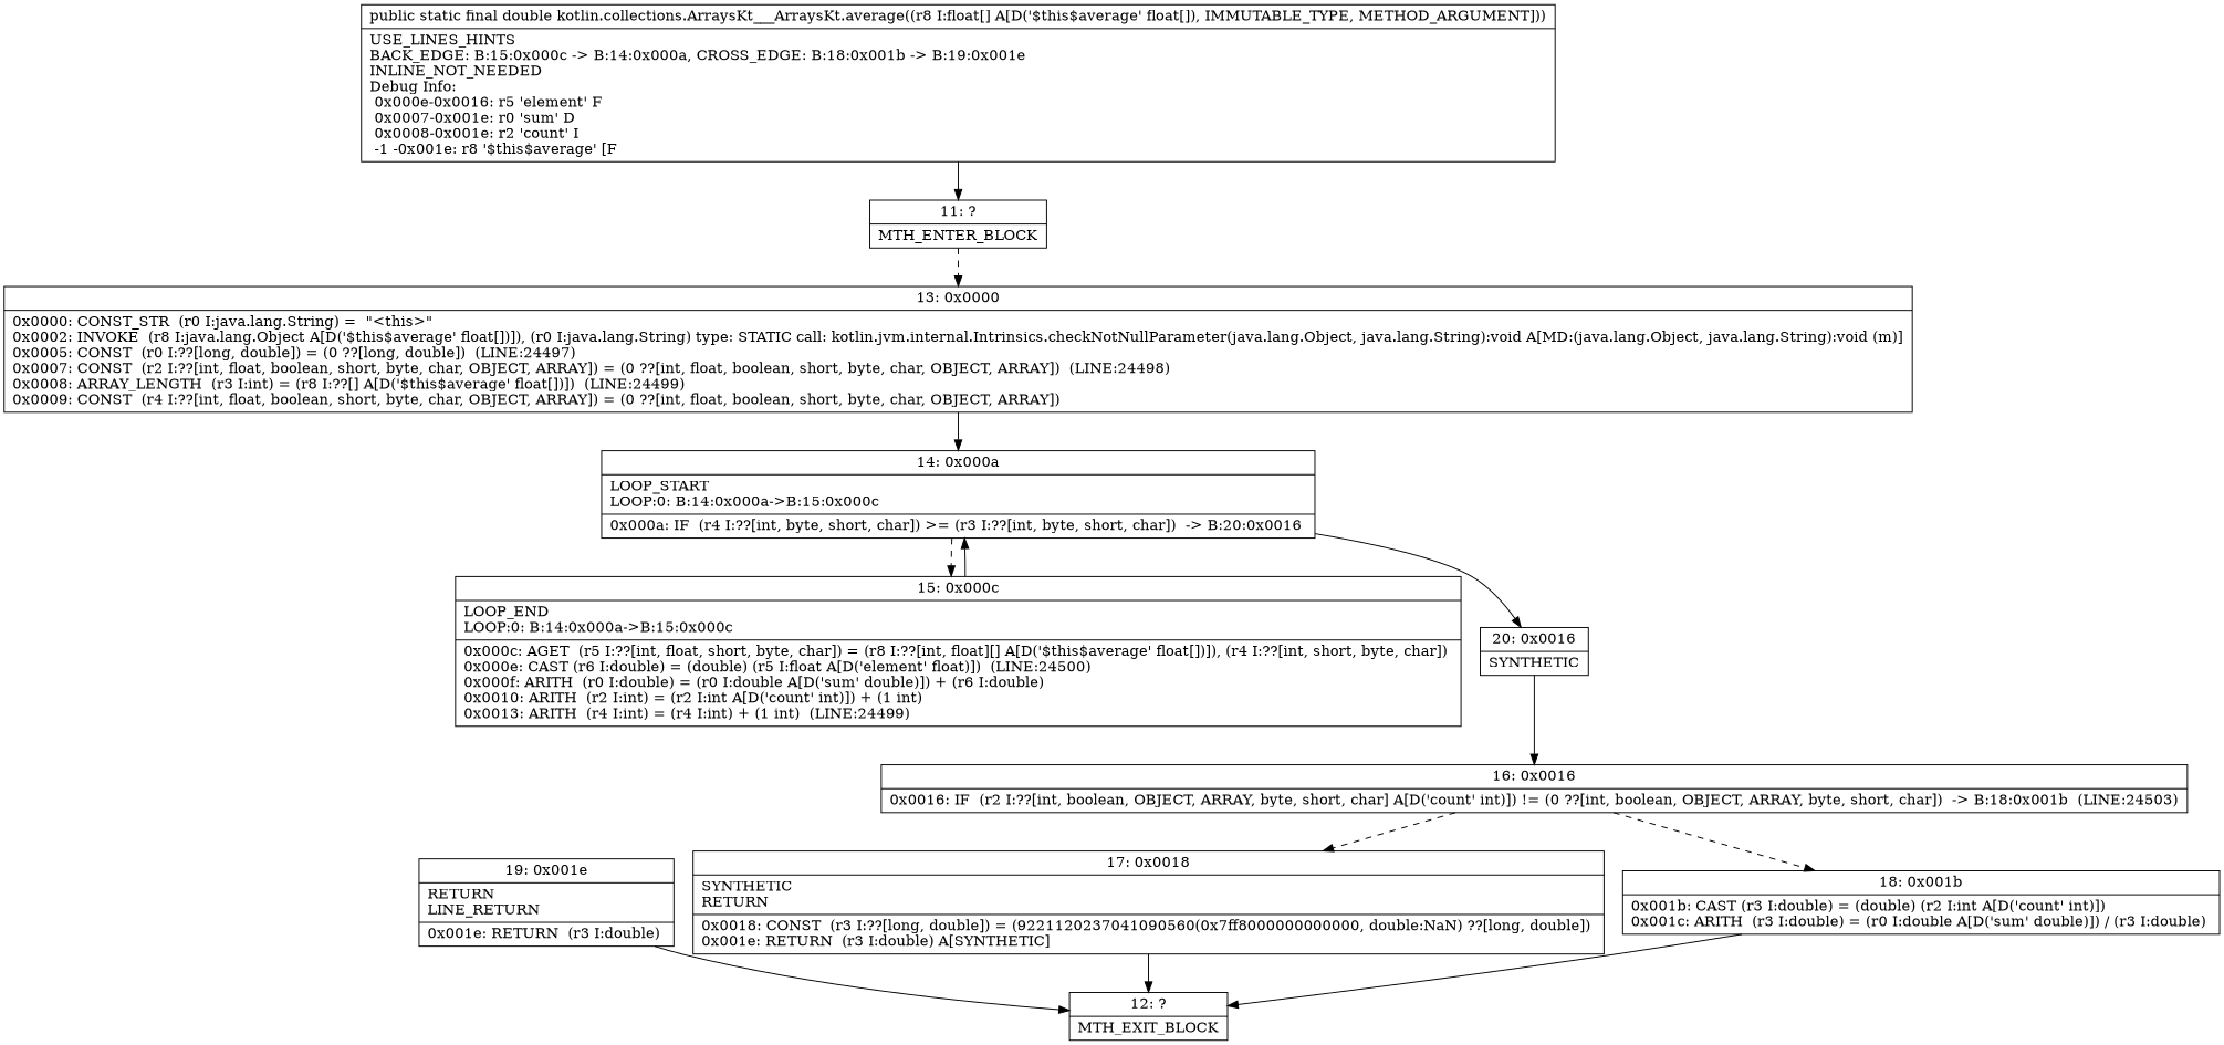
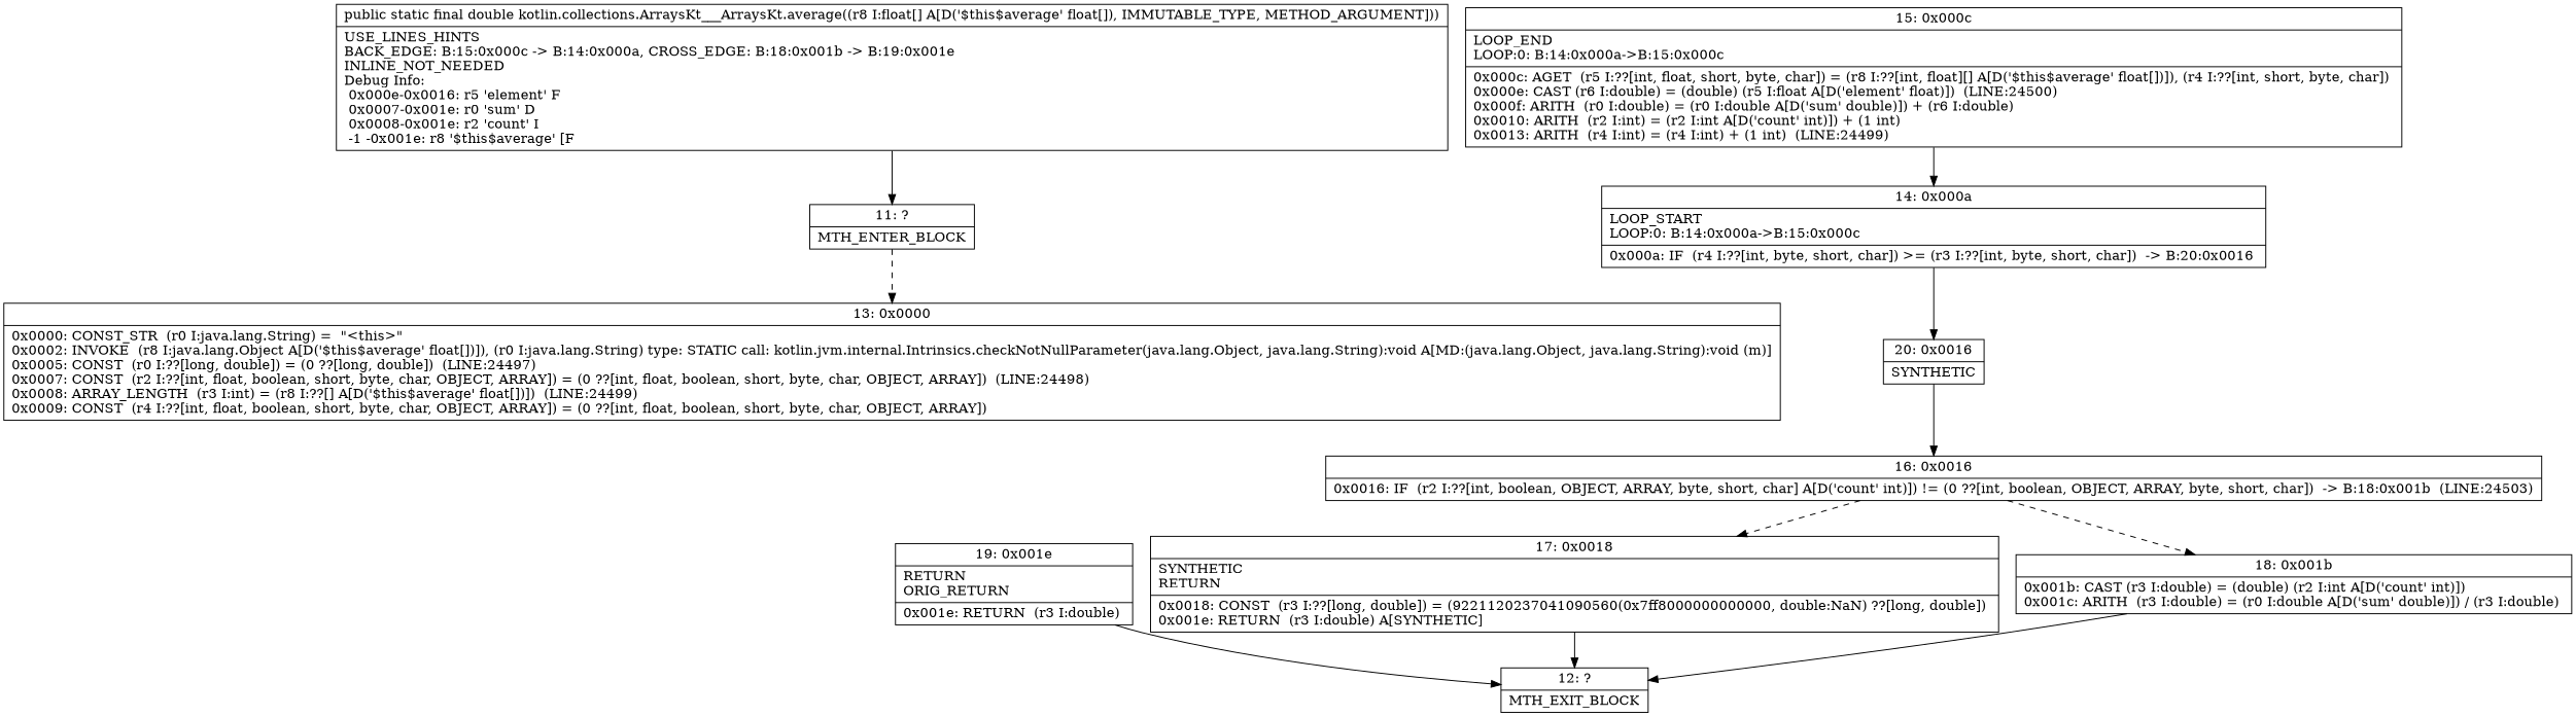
  digraph {
    node [shape=record]
    n1 [label="{11\:\ ?|MTH_ENTER_BLOCK\l}"]
    n2 [label="{13\:\ 0x0000|0x0000: CONST_STR  (r0 I:java.lang.String) =  \"\<this\>\" \l0x0002: INVOKE  (r8 I:java.lang.Object A[D('$this$average' float[])]), (r0 I:java.lang.String) type: STATIC call: kotlin.jvm.internal.Intrinsics.checkNotNullParameter(java.lang.Object, java.lang.String):void A[MD:(java.lang.Object, java.lang.String):void (m)]\l0x0005: CONST  (r0 I:??[long, double]) = (0 ??[long, double])  (LINE:24497)\l0x0007: CONST  (r2 I:??[int, float, boolean, short, byte, char, OBJECT, ARRAY]) = (0 ??[int, float, boolean, short, byte, char, OBJECT, ARRAY])  (LINE:24498)\l0x0008: ARRAY_LENGTH  (r3 I:int) = (r8 I:??[] A[D('$this$average' float[])])  (LINE:24499)\l0x0009: CONST  (r4 I:??[int, float, boolean, short, byte, char, OBJECT, ARRAY]) = (0 ??[int, float, boolean, short, byte, char, OBJECT, ARRAY]) \l}"]
    n3 [label="{14\:\ 0x000a|LOOP_START\lLOOP:0: B:14:0x000a\-\>B:15:0x000c\l|0x000a: IF  (r4 I:??[int, byte, short, char]) \>= (r3 I:??[int, byte, short, char])  \-\> B:20:0x0016 \l}"]
    n4 [label="{15\:\ 0x000c|LOOP_END\lLOOP:0: B:14:0x000a\-\>B:15:0x000c\l|0x000c: AGET  (r5 I:??[int, float, short, byte, char]) = (r8 I:??[int, float][] A[D('$this$average' float[])]), (r4 I:??[int, short, byte, char]) \l0x000e: CAST (r6 I:double) = (double) (r5 I:float A[D('element' float)])  (LINE:24500)\l0x000f: ARITH  (r0 I:double) = (r0 I:double A[D('sum' double)]) + (r6 I:double) \l0x0010: ARITH  (r2 I:int) = (r2 I:int A[D('count' int)]) + (1 int) \l0x0013: ARITH  (r4 I:int) = (r4 I:int) + (1 int)  (LINE:24499)\l}"]
    n5 [label="{20\:\ 0x0016|SYNTHETIC\l}"]
    n6 [label="{16\:\ 0x0016|0x0016: IF  (r2 I:??[int, boolean, OBJECT, ARRAY, byte, short, char] A[D('count' int)]) != (0 ??[int, boolean, OBJECT, ARRAY, byte, short, char])  \-\> B:18:0x001b  (LINE:24503)\l}"]
    n7 [label="{17\:\ 0x0018|SYNTHETIC\lRETURN\l|0x0018: CONST  (r3 I:??[long, double]) = (9221120237041090560(0x7ff8000000000000, double:NaN) ??[long, double]) \l0x001e: RETURN  (r3 I:double) A[SYNTHETIC]\l}"]
    n8 [label="{18\:\ 0x001b|0x001b: CAST (r3 I:double) = (double) (r2 I:int A[D('count' int)]) \l0x001c: ARITH  (r3 I:double) = (r0 I:double A[D('sum' double)]) \/ (r3 I:double) \l}"]
    n9 [label="{12\:\ ?|MTH_EXIT_BLOCK\l}"]
-   n10 [label="{19\:\ 0x001e|RETURN\lLINE_RETURN\l|0x001e: RETURN  (r3 I:double) \l}"]
+   n10 [label="{19\:\ 0x001e|RETURN\lORIG_RETURN\l|0x001e: RETURN  (r3 I:double) \l}"]
    n11 [label="{public static final double kotlin.collections.ArraysKt___ArraysKt.average((r8 I:float[] A[D('$this$average' float[]), IMMUTABLE_TYPE, METHOD_ARGUMENT]))  | USE_LINES_HINTS\lBACK_EDGE: B:15:0x000c \-\> B:14:0x000a, CROSS_EDGE: B:18:0x001b \-\> B:19:0x001e\lINLINE_NOT_NEEDED\lDebug Info:\l  0x000e\-0x0016: r5 'element' F\l  0x0007\-0x001e: r0 'sum' D\l  0x0008\-0x001e: r2 'count' I\l  \-1 \-0x001e: r8 '$this$average' [F\l}"]
    n1 -> n2 [style=dashed]
-   n2 -> n3
-   n3 -> n4 [style=dashed]
    n3 -> n5
    n4 -> n3
    n5 -> n6
    n6 -> n7 [style=dashed]
    n6 -> n8 [style=dashed]
    n7 -> n9
    n8 -> n9
    n10 -> n9
    n11 -> n1
  }
